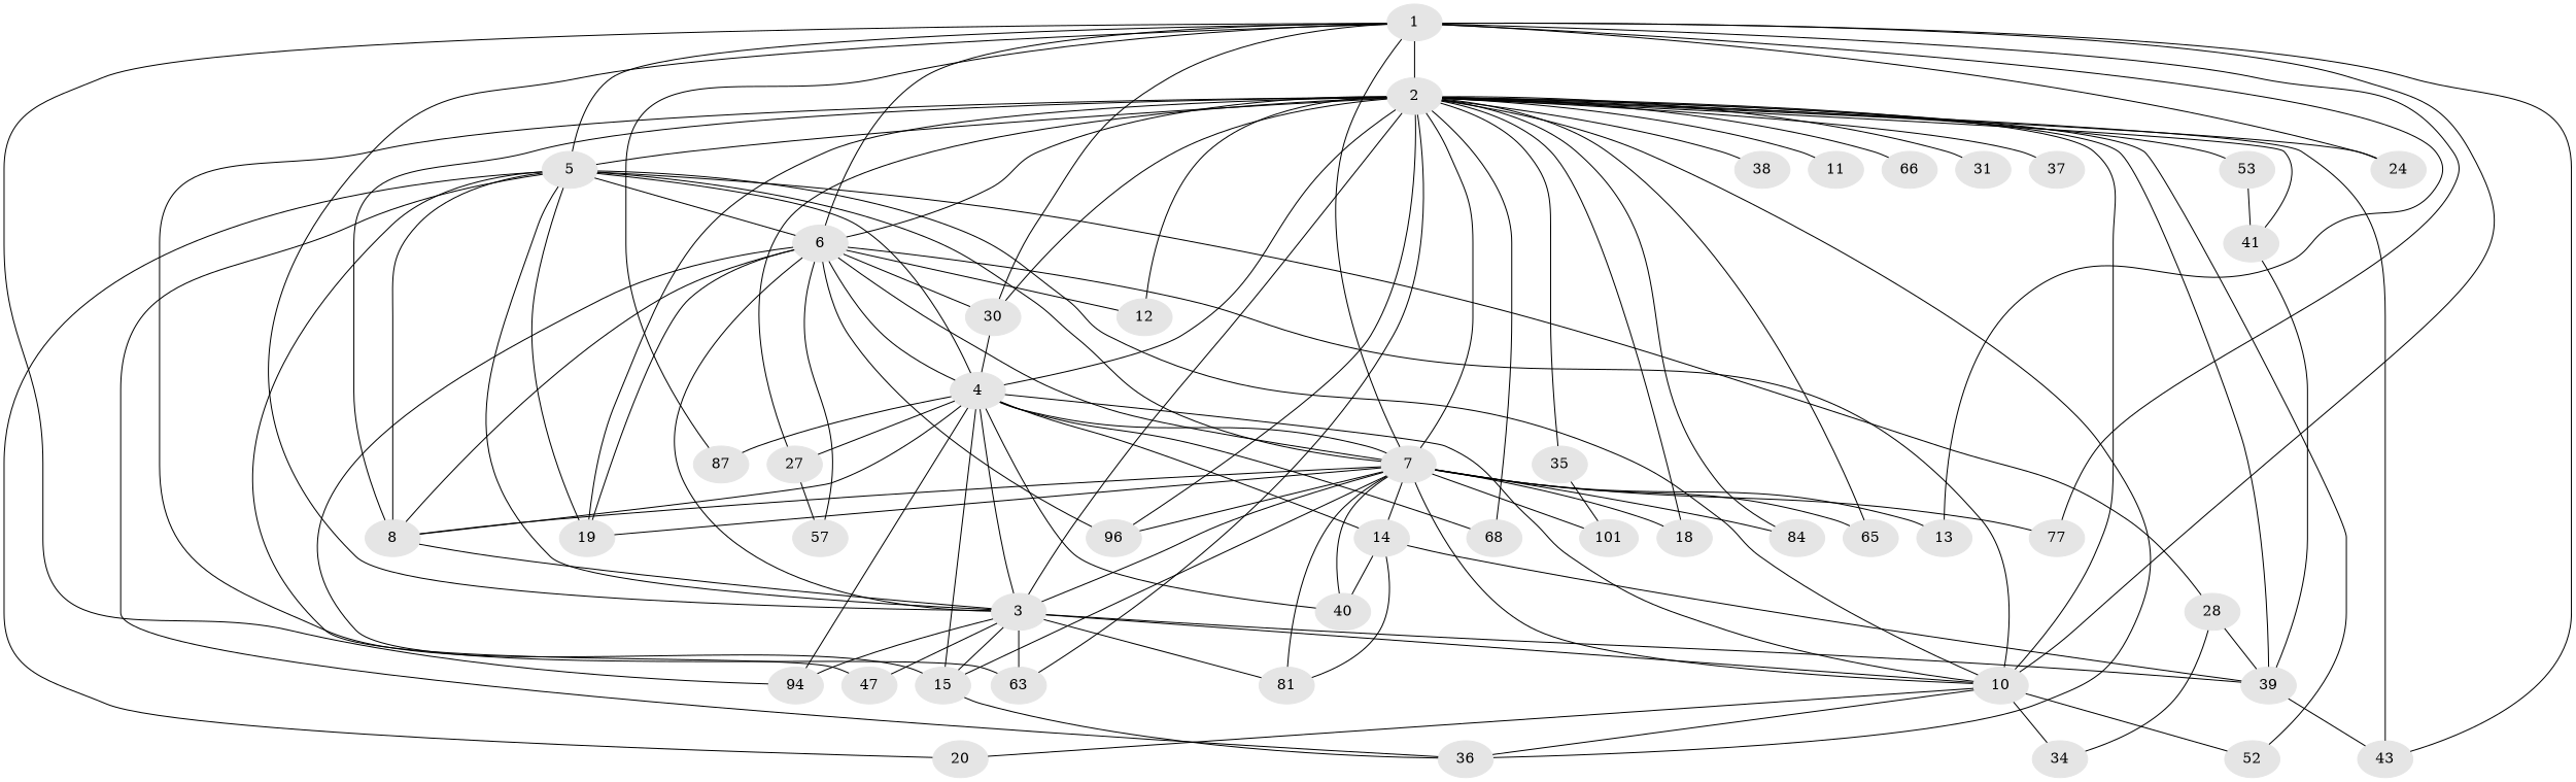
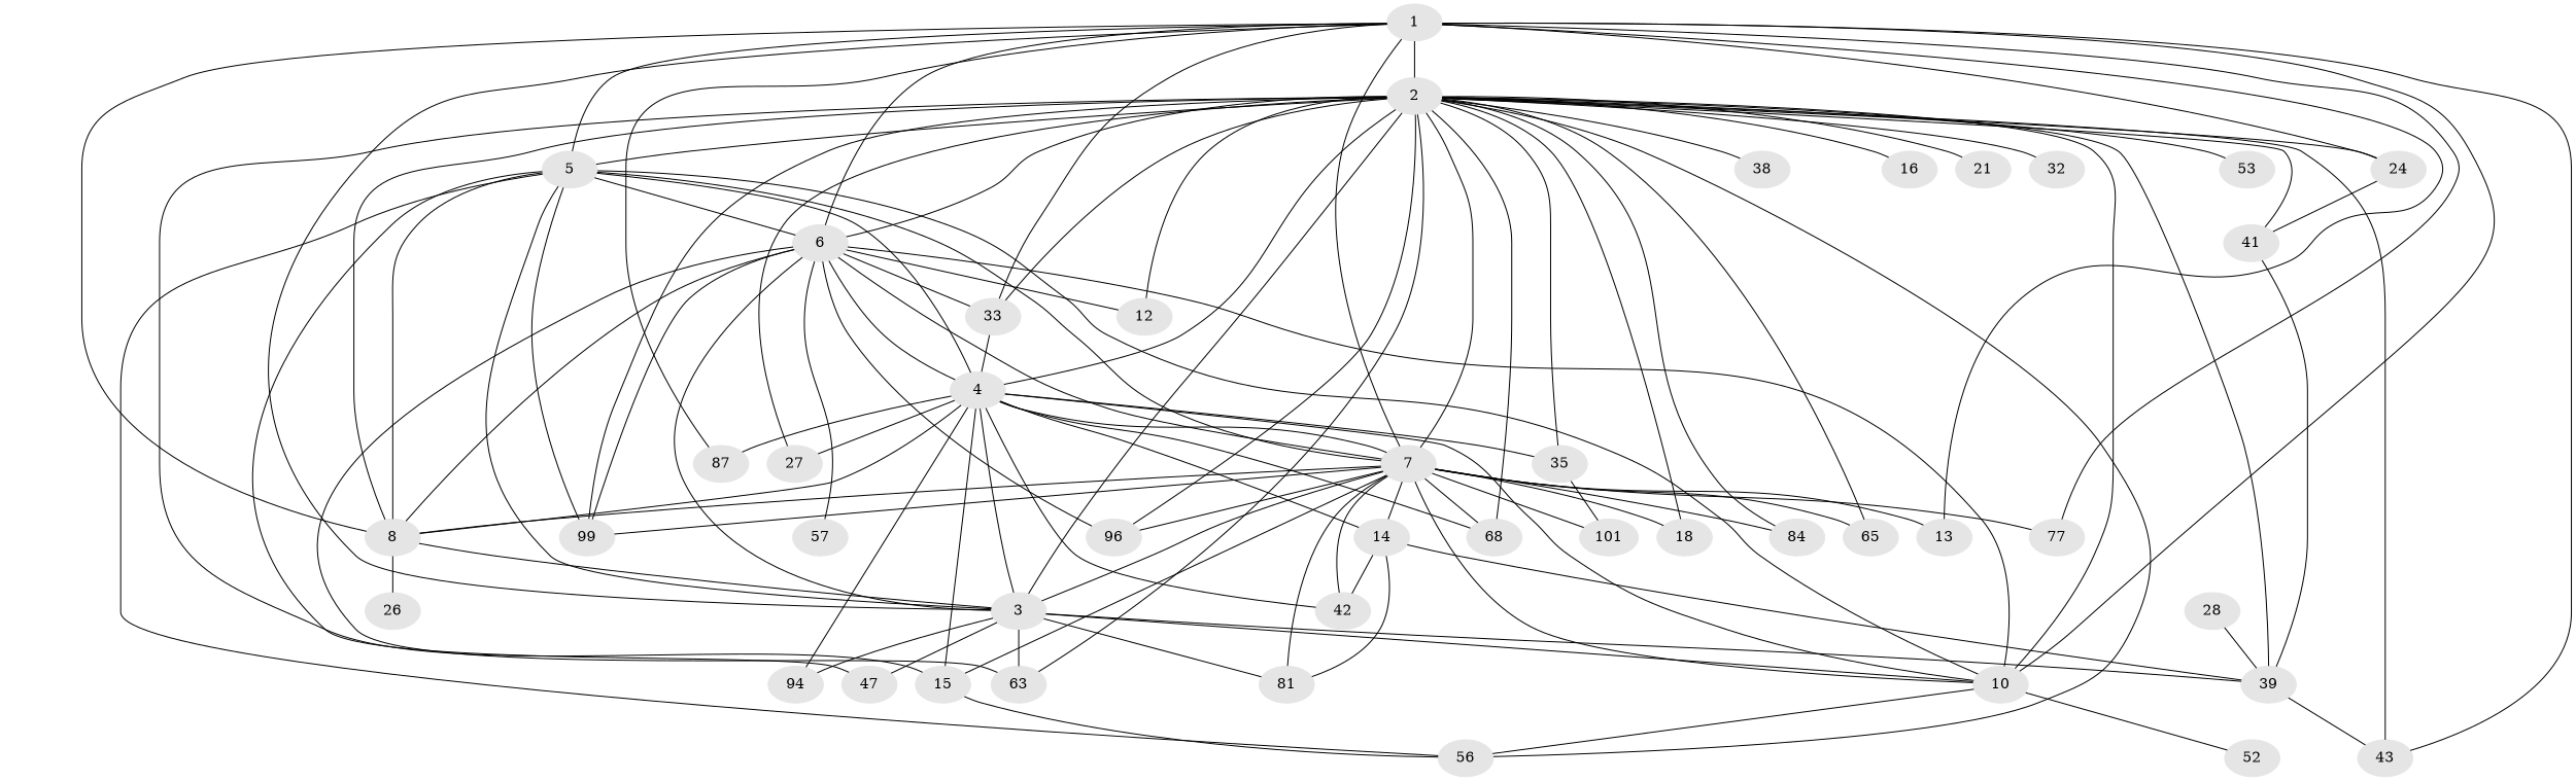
  graph {
    node [color=gray90 style=filled]
    1 [super="+58+17"]
    2 [super="+104+92+90+80+52+3+22+40"]
    5 [super="+73"]
    6 [super="+37"]
    7 [super="+23"]
    8
    n7 [label=3]
    10 [super="+76+55"]
    13
    24 [super="+70"]
-   33 [super="+102" label=30]
+   33 [super="+102"]
    43
    n13 [label=77]
    87
    4
-   36 [super="+48+86"]
+   36 [super="+48+86" label=56]
    38
-   11
    12
    15 [super="+74"]
-   16 [label=66]
+   16
    18
-   19 [super="+61+95"]
-   21 [label=31]
+   19 [super="+61+95" label=99]
+   21
    27
-   32 [label=37]
+   32
    35
    39 [super="+66"]
    41
    n30 [label=84]
    n31 [label=52]
    53
    n33 [label=96 super="+82+83"]
    63 [super="+71"]
    65
    68 [super="+88"]
    14
-   42 [super="+50" label=40]
+   42 [super="+50"]
    94
    28 [super="+72+69"]
-   20
    n42 [label=47]
    n43 [label=57]
    81 [super="+99"]
    101
-   34 [super="+60"]
+   26
    1 -- 2 [weight=7]
    1 -- 5
    1 -- 6 [weight=2]
    1 -- 7
-   1 -- 94
+   1 -- 8
    1 -- n7
    1 -- 10 [weight=2]
    1 -- 13
    1 -- 24
    1 -- 33 [weight=2]
    1 -- 43
    1 -- n13
    1 -- 87
    2 -- 5 [weight=3]
    2 -- 6 [weight=2]
    2 -- 7 [weight=3]
    2 -- 8 [weight=4]
    2 -- n7 [weight=4]
    2 -- 10 [weight=2]
    2 -- 24 [weight=2]
    2 -- 33
    2 -- 43
    2 -- 4 [weight=2]
    2 -- 36
    2 -- 38
-   2 -- 11 [weight=2]
    2 -- 12
    2 -- 15 [weight=3]
    2 -- 16 [weight=2]
    2 -- 18
    2 -- 19 [weight=2]
    2 -- 21 [weight=2]
    2 -- 27
    2 -- 32 [weight=2]
    2 -- 35
    2 -- 39 [weight=2]
    2 -- 41
    2 -- n30
-   2 -- n31
    2 -- 53
    2 -- n33 [weight=2]
    2 -- 63
    2 -- 65
    2 -- 68
    5 -- 6
    5 -- 7
    5 -- 8 [weight=2]
    5 -- n7
    5 -- 10
    5 -- 36
    5 -- 19
-   5 -- 28
-   5 -- 20
    5 -- n42
    6 -- 7
    6 -- 8
    6 -- n7
    6 -- 10
    6 -- 33
    6 -- 12
    6 -- 19
    6 -- n33
    6 -- 63
    6 -- n43
    7 -- 8
    7 -- n7 [weight=2]
    7 -- 10
    7 -- 13
    7 -- n13
    7 -- 15
    7 -- 18
    7 -- 19
    7 -- n30
    7 -- n33
    7 -- 65
+   7 -- 68
    7 -- 14
    7 -- 42
    7 -- 81
    7 -- 101
    8 -- n7
+   8 -- 26
    n7 -- 10
-   n7 -- 15
    n7 -- 39
    n7 -- 63
    n7 -- 94
    n7 -- n42
    n7 -- 81
    10 -- 36
    10 -- n31
-   10 -- 20
-   10 -- 34
-   53 -- 41
+   24 -- 41
    33 -- 4 [weight=2]
    4 -- 5
    4 -- 6 [weight=2]
    4 -- 7
    4 -- 8
    4 -- n7
    4 -- 10
    4 -- 87
    4 -- 15
    4 -- 27
+   4 -- 35
    4 -- 68
    4 -- 14
    4 -- 42
    4 -- 94
    15 -- 36
-   27 -- n43
    35 -- 101
    39 -- 43
    41 -- 39 [weight=2]
    14 -- 39
    14 -- 42
    14 -- 81
    28 -- 39
-   28 -- 34
  }
